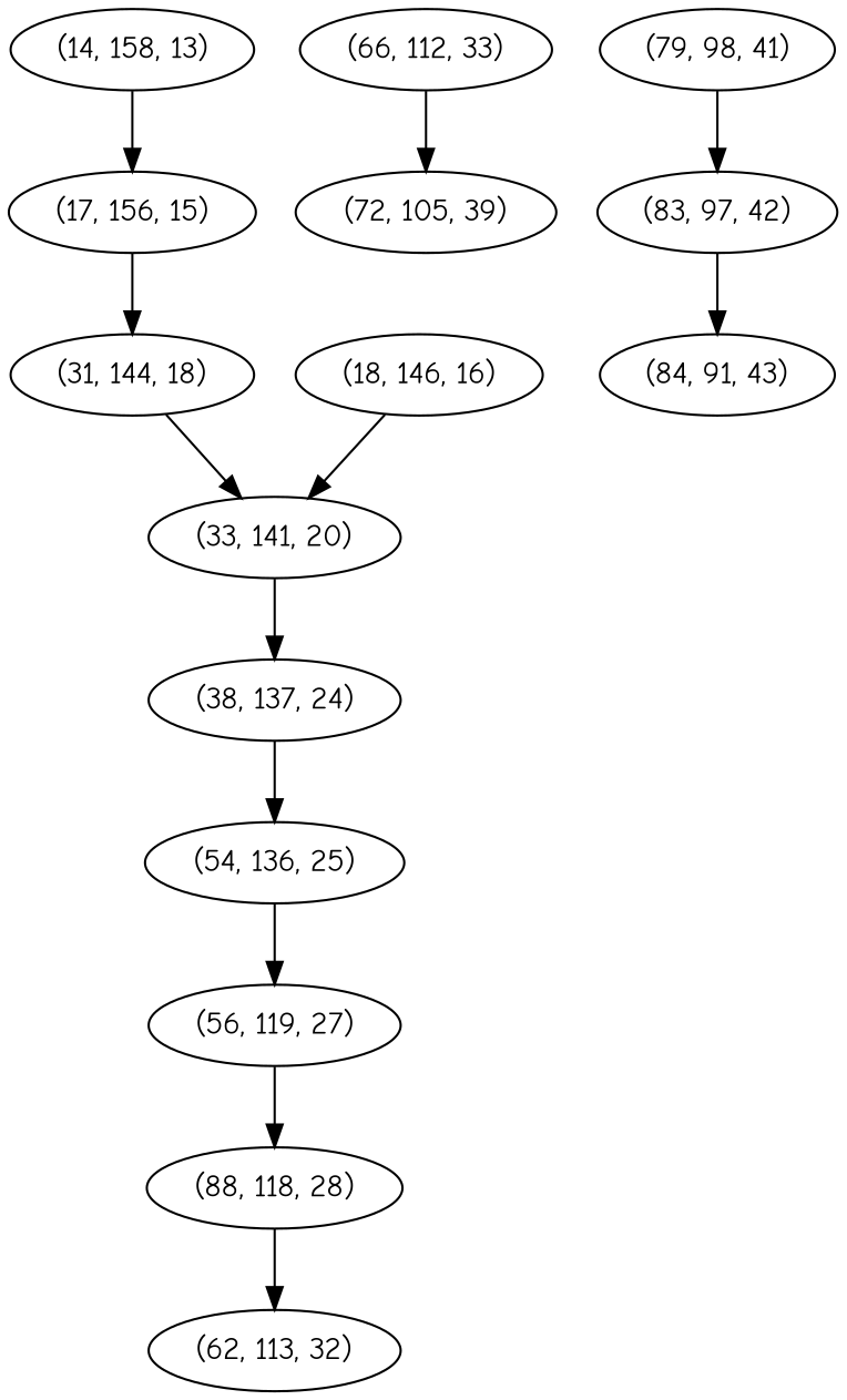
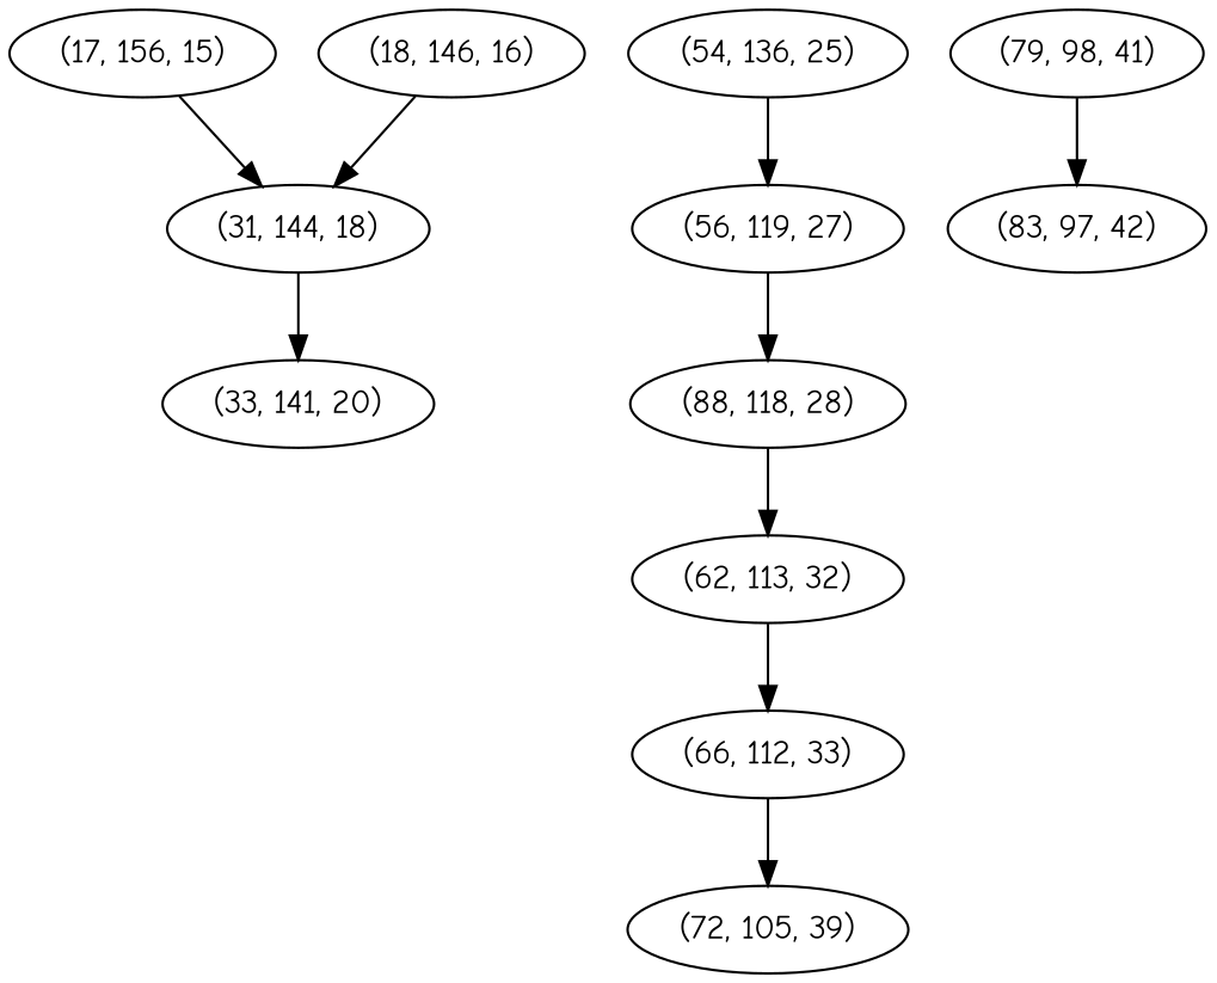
  digraph {
    fontname="Comic Neue"
    node [fontname="Comic Neue"]
    edge [fontname="Comic Neue"]
-   "(14, 158, 13)"
    "(17, 156, 15)"
    "(31, 144, 18)"
    "(18, 146, 16)"
    "(33, 141, 20)"
-   "(38, 137, 24)"
    "(54, 136, 25)"
    "(56, 119, 27)"
    n9 [label="(88, 118, 28)"]
    "(62, 113, 32)"
    "(66, 112, 33)"
    "(72, 105, 39)"
    "(79, 98, 41)"
    "(83, 97, 42)"
-   "(84, 91, 43)"
-   "(14, 158, 13)" -> "(17, 156, 15)"
    "(17, 156, 15)" -> "(31, 144, 18)"
    "(31, 144, 18)" -> "(33, 141, 20)"
-   "(18, 146, 16)" -> "(33, 141, 20)"
-   "(33, 141, 20)" -> "(38, 137, 24)"
-   "(38, 137, 24)" -> "(54, 136, 25)"
+   "(18, 146, 16)" -> "(31, 144, 18)"
    "(54, 136, 25)" -> "(56, 119, 27)"
    "(56, 119, 27)" -> n9
    n9 -> "(62, 113, 32)"
+   "(62, 113, 32)" -> "(66, 112, 33)"
    "(66, 112, 33)" -> "(72, 105, 39)"
    "(79, 98, 41)" -> "(83, 97, 42)"
-   "(83, 97, 42)" -> "(84, 91, 43)"
  }
